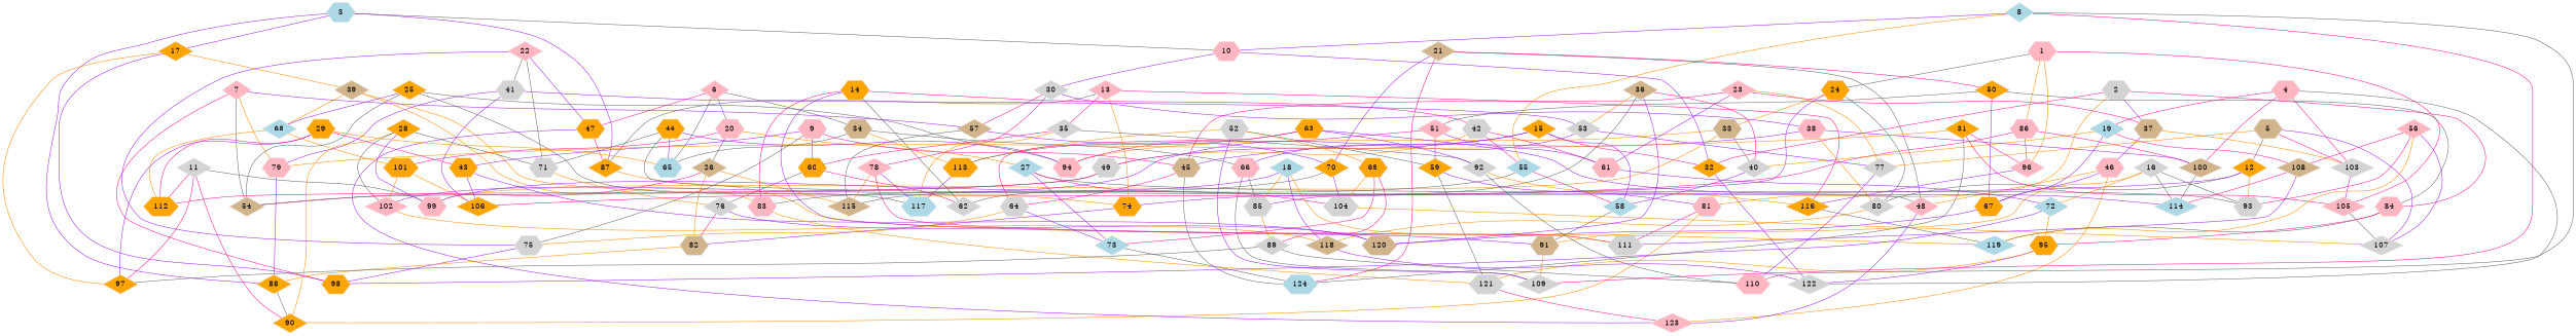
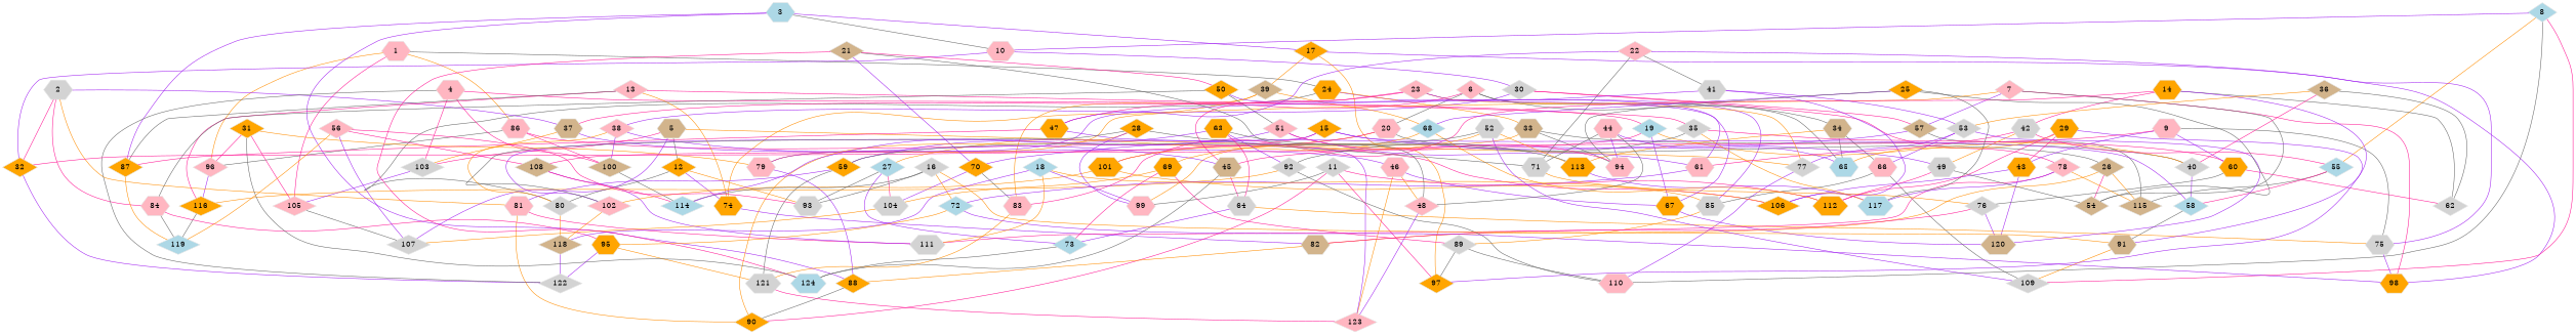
  graph {
    node [color=gray90 fillcolor=lightpink shape=diamond style=filled]
    edge [color=purple]
    1 [shape=hexagon]
    24 [fillcolor=orange shape=hexagon]
    86 [shape=hexagon]
    96
    105
    80 [fillcolor=lightgrey]
    85 [fillcolor=lightgrey shape=hexagon]
    33 [fillcolor=tan shape=hexagon]
    100 [fillcolor=tan]
    106 [fillcolor=orange]
    116 [fillcolor=orange]
    107 [fillcolor=lightgrey]
    2 [fillcolor=lightgrey shape=hexagon]
    32 [fillcolor=orange]
    37 [fillcolor=tan shape=hexagon]
    81 [shape=hexagon]
    84 [shape=hexagon]
    122 [fillcolor=lightgrey]
    103 [fillcolor=lightgrey]
    46 [shape=hexagon]
    90 [fillcolor=orange]
    111 [fillcolor=lightgrey shape=hexagon]
    119 [fillcolor=lightblue]
    95 [fillcolor=orange shape=hexagon]
    3 [fillcolor=lightblue shape=hexagon]
    10 [shape=hexagon]
    17 [fillcolor=orange]
    87 [fillcolor=orange]
    88 [fillcolor=orange]
    30 [fillcolor=lightgrey]
    98 [fillcolor=orange shape=hexagon]
    97 [fillcolor=orange]
    39 [fillcolor=tan]
    4 [shape=hexagon]
    19 [fillcolor=lightblue]
    40 [fillcolor=lightgrey]
    67 [fillcolor=orange shape=hexagon]
    108 [fillcolor=tan]
    114 [fillcolor=lightblue]
    5 [fillcolor=tan shape=hexagon]
    12 [fillcolor=orange]
    77 [fillcolor=lightgrey]
    74 [fillcolor=orange shape=hexagon]
    93 [fillcolor=lightgrey shape=hexagon]
    110 [shape=hexagon]
    20 [shape=hexagon]
    6
    34 [fillcolor=tan shape=hexagon]
    47 [fillcolor=orange shape=hexagon]
    65 [fillcolor=lightblue shape=hexagon]
    26 [fillcolor=tan]
    27 [fillcolor=lightblue]
    101 [fillcolor=orange shape=hexagon]
    66 [shape=hexagon]
    113 [fillcolor=orange shape=hexagon]
    123
    54 [fillcolor=tan]
    7
    57 [fillcolor=tan]
    79 [shape=hexagon]
    70 [fillcolor=orange]
    115 [fillcolor=tan]
    8 [fillcolor=lightblue]
    55 [fillcolor=lightblue]
    109 [fillcolor=lightgrey]
    58 [fillcolor=lightblue]
    9 [shape=hexagon]
    43 [fillcolor=orange shape=hexagon]
    45 [fillcolor=tan shape=hexagon]
    60 [fillcolor=orange shape=hexagon]
    75 [fillcolor=lightgrey shape=hexagon]
    120 [fillcolor=tan shape=hexagon]
    124 [fillcolor=lightblue shape=hexagon]
    64 [fillcolor=lightgrey shape=hexagon]
    62 [fillcolor=lightgrey]
    76 [fillcolor=lightgrey]
-   38 [shape=hexagon]
+   38
    78
    11 [fillcolor=lightgrey]
    99 [shape=hexagon]
    112 [fillcolor=orange shape=hexagon]
    82 [fillcolor=tan shape=hexagon]
    118 [fillcolor=tan]
    13
    35 [fillcolor=lightgrey]
    117 [fillcolor=lightblue shape=hexagon]
    92 [fillcolor=lightgrey]
    14 [fillcolor=orange shape=hexagon]
    42 [fillcolor=lightgrey shape=hexagon]
    83 [shape=hexagon]
    91 [fillcolor=tan shape=hexagon]
    49 [fillcolor=lightgrey shape=hexagon]
    61 [shape=hexagon]
    121 [fillcolor=lightgrey shape=hexagon]
    15 [fillcolor=orange]
    102
    16 [fillcolor=lightgrey]
    72 [fillcolor=lightblue]
    68 [fillcolor=lightblue]
    18 [fillcolor=lightblue]
    89 [fillcolor=lightgrey]
    73 [fillcolor=lightblue]
    104 [fillcolor=lightgrey shape=hexagon]
    21 [fillcolor=tan]
    48
    50 [fillcolor=orange]
    51
    22
    41 [fillcolor=lightgrey shape=hexagon]
    71 [fillcolor=lightgrey shape=hexagon]
    53 [fillcolor=lightgrey]
    23
    94 [shape=hexagon]
    25 [fillcolor=orange]
    28 [fillcolor=orange]
    29 [fillcolor=orange shape=hexagon]
    31 [fillcolor=orange]
    36 [fillcolor=tan]
-   44 [fillcolor=orange shape=hexagon]
+   44 [shape=hexagon]
    59 [fillcolor=orange]
    52 [fillcolor=lightgrey shape=hexagon]
    69 [fillcolor=orange shape=hexagon]
    56
    63 [fillcolor=orange shape=hexagon]
    1 -- 24 [color=gray40]
    1 -- 86 [color=darkorange]
    1 -- 96 [color=darkorange]
    1 -- 105 [color=deeppink]
    24 -- 80 [color=gray40]
    24 -- 85
    24 -- 33 [color=darkorange]
    86 -- 96 [color=gray40]
    86 -- 100 [color=deeppink]
    86 -- 106 [color=deeppink]
    96 -- 116
    105 -- 107 [color=gray40]
    80 -- 118 [color=darkorange]
    85 -- 89 [color=darkorange]
    33 -- 40 [color=gray40]
    33 -- 99 [color=darkorange]
-   33 -- 94 [color=darkorange]
+   33 -- 94 [color=gray40]
    100 -- 114 [color=gray40]
    116 -- 119 [color=gray40]
    2 -- 32 [color=deeppink]
    2 -- 37
    2 -- 81 [color=darkorange]
    2 -- 84 [color=deeppink]
    32 -- 122
    37 -- 103 [color=darkorange]
    37 -- 46
    81 -- 90 [color=darkorange]
    81 -- 111 [color=deeppink]
    84 -- 119 [color=gray40]
    84 -- 95 [color=deeppink]
    103 -- 105
    46 -- 67
    46 -- 123 [color=darkorange]
    46 -- 48 [color=darkorange]
    95 -- 122
    95 -- 121 [color=darkorange]
    3 -- 10 [color=gray40]
    3 -- 17
    3 -- 87
    3 -- 88
    10 -- 32
    10 -- 30
    17 -- 98
    17 -- 97 [color=darkorange]
    17 -- 39 [color=darkorange]
    87 -- 119 [color=darkorange]
    88 -- 90 [color=gray40]
    30 -- 57 [color=deeppink]
    30 -- 38
    30 -- 78 [color=deeppink]
    39 -- 74 [color=darkorange]
    39 -- 83 [color=darkorange]
    39 -- 68 [color=darkorange]
    4 -- 100 [color=deeppink]
    4 -- 122 [color=gray40]
    4 -- 103 [color=deeppink]
    4 -- 19 [color=deeppink]
    19 -- 40 [color=darkorange]
    19 -- 67
    19 -- 108 [color=deeppink]
    40 -- 58
    67 -- 120
    108 -- 111
    108 -- 114 [color=deeppink]
    5 -- 107
    5 -- 103 [color=deeppink]
    5 -- 12 [color=gray40]
    5 -- 77 [color=darkorange]
    12 -- 80 [color=gray40]
    12 -- 74
    12 -- 93 [color=darkorange]
    77 -- 110
    74 -- 82
    20 -- 26 [color=gray40]
    20 -- 27 [color=darkorange]
    20 -- 101 [color=deeppink]
    6 -- 20 [color=gray40]
    6 -- 34 [color=gray40]
    6 -- 47 [color=deeppink]
    6 -- 65 [color=gray40]
    34 -- 65 [color=gray40]
    34 -- 66 [color=gray40]
    34 -- 113 [color=darkorange]
    47 -- 87 [color=deeppink]
    47 -- 123
    26 -- 54 [color=deeppink]
    26 -- 115 [color=darkorange]
    26 -- 82 [color=darkorange]
    27 -- 93 [color=gray40]
    27 -- 73
    27 -- 104 [color=deeppink]
    101 -- 106 [color=darkorange]
    101 -- 102 [color=darkorange]
    66 -- 85 [color=gray40]
    66 -- 109 [color=gray40]
    113 -- 117
    7 -- 98 [color=deeppink]
    7 -- 54 [color=gray40]
    7 -- 57
    7 -- 79 [color=darkorange]
    57 -- 70
    57 -- 115 [color=gray40]
    79 -- 88
    70 -- 83 [color=gray40]
    70 -- 104
    8 -- 10
    8 -- 110 [color=gray40]
    8 -- 55 [color=darkorange]
    8 -- 109 [color=deeppink]
    55 -- 115 [color=gray40]
    55 -- 58 [color=deeppink]
    58 -- 91 [color=gray40]
    9 -- 43
    9 -- 45 [color=deeppink]
    9 -- 60
    9 -- 75 [color=gray40]
    43 -- 106
    43 -- 120
    45 -- 124 [color=gray40]
    45 -- 64 [color=deeppink]
    60 -- 62 [color=deeppink]
    60 -- 76 [color=gray40]
    75 -- 98
    64 -- 75 [color=darkorange]
    64 -- 73
    76 -- 120
    76 -- 82 [color=deeppink]
    38 -- 80 [color=darkorange]
    38 -- 100
    38 -- 45
    78 -- 111 [color=deeppink]
    78 -- 115 [color=darkorange]
    78 -- 117
    11 -- 90 [color=deeppink]
    11 -- 97 [color=deeppink]
    11 -- 99 [color=gray40]
    11 -- 112 [color=deeppink]
    82 -- 88 [color=darkorange]
    118 -- 122
    13 -- 116 [color=deeppink]
    13 -- 87 [color=gray40]
    13 -- 74 [color=darkorange]
    13 -- 35 [color=deeppink]
    35 -- 60 [color=deeppink]
    35 -- 117 [color=darkorange]
    35 -- 92 [color=gray40]
    92 -- 116 [color=darkorange]
    92 -- 110 [color=gray40]
    14 -- 62 [color=gray40]
    14 -- 42 [color=deeppink]
    14 -- 83 [color=deeppink]
    14 -- 91
    42 -- 55 [color=deeppink]
    42 -- 49 [color=darkorange]
    42 -- 61 [color=deeppink]
    83 -- 121 [color=darkorange]
    91 -- 109 [color=darkorange]
    49 -- 54 [color=gray40]
    49 -- 112 [color=deeppink]
    61 -- 72
    121 -- 123 [color=deeppink]
    15 -- 32 [color=deeppink]
    15 -- 58
    15 -- 49
    15 -- 102
    102 -- 118 [color=darkorange]
    16 -- 114 [color=gray40]
    16 -- 93 [color=gray40]
    16 -- 91 [color=darkorange]
    16 -- 72 [color=darkorange]
    72 -- 95 [color=darkorange]
    72 -- 98
    68 -- 101 [color=darkorange]
    68 -- 112 [color=darkorange]
    18 -- 85 [color=darkorange]
    18 -- 111 [color=darkorange]
    18 -- 99
    18 -- 118
    89 -- 97 [color=gray40]
    89 -- 110 [color=gray40]
    73 -- 124 [color=gray40]
    104 -- 107 [color=darkorange]
    21 -- 70
    21 -- 124 [color=deeppink]
    21 -- 48 [color=gray40]
    21 -- 50 [color=deeppink]
    48 -- 123
    50 -- 84 [color=gray40]
    50 -- 67
    50 -- 51 [color=gray40]
    51 -- 61
    51 -- 94 [color=deeppink]
    51 -- 59
    22 -- 47
    22 -- 75
    22 -- 41 [color=gray40]
    22 -- 71 [color=gray40]
    41 -- 106
    41 -- 79
    41 -- 53
    71 -- 76 [color=darkorange]
    53 -- 77
    53 -- 66
    23 -- 37 [color=deeppink]
    23 -- 77 [color=darkorange]
    23 -- 45 [color=deeppink]
    23 -- 61
    25 -- 54 [color=gray40]
    25 -- 117 [color=gray40]
    25 -- 68
    25 -- 94 [color=gray40]
    28 -- 90 [color=darkorange]
    28 -- 99
    28 -- 102 [color=gray40]
    28 -- 71 [color=gray40]
    29 -- 97
    29 -- 65 [color=darkorange]
    29 -- 43 [color=deeppink]
    29 -- 112 [color=deeppink]
    31 -- 96 [color=deeppink]
    31 -- 105 [color=deeppink]
    31 -- 79 [color=darkorange]
    31 -- 124 [color=gray40]
    36 -- 40 [color=deeppink]
-   36 -- 120
+   53 -- 120
    36 -- 62 [color=gray40]
    36 -- 53 [color=darkorange]
    44 -- 65
    44 -- 48 [color=gray40]
    44 -- 71 [color=gray40]
    44 -- 94
    59 -- 81
    59 -- 121 [color=gray40]
    52 -- 113 [color=darkorange]
    52 -- 109
    52 -- 59 [color=gray40]
    52 -- 69 [color=darkorange]
    69 -- 89 [color=deeppink]
    69 -- 73 [color=deeppink]
    69 -- 104 [color=darkorange]
    56 -- 107
    56 -- 119 [color=darkorange]
    56 -- 108 [color=deeppink]
    56 -- 93 [color=deeppink]
    63 -- 114
    63 -- 113 [color=gray40]
    63 -- 64 [color=deeppink]
    63 -- 92
  }
